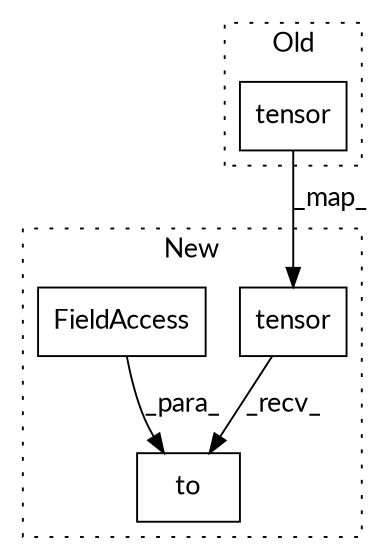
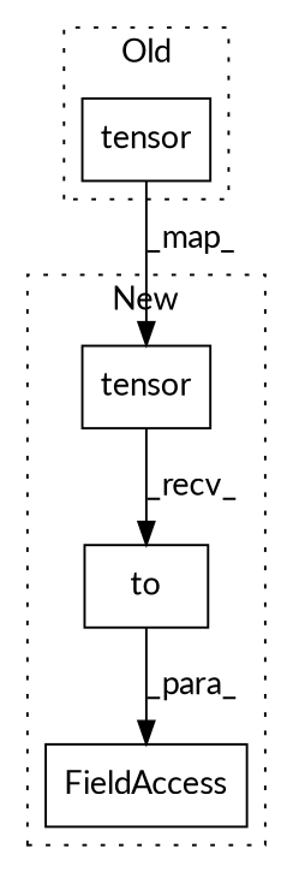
  digraph {
    fontname=Lato
    node [a=32 l="7,1" s="15896,15908" shape=box fontname=Lato]
    edge [fontname=Lato]
    n1 [label=tensor]
    n2 [l="3,1" label=to s="15910,15938"]
    n3 [a=22 l=25 label=FieldAccess s=15913]
    n4 [label=tensor]
    subgraph cluster_1 {
      label=New
      style=dotted
      n1
      n2
      n3
    }
    subgraph cluster_2 {
      label=Old
      style=dotted
      n4
    }
    n1 -> n2 [label=_recv_]
-   n3 -> n2 [label=_para_]
+   n2 -> n3 [label=_para_]
    n4 -> n1 [label=_map_]
  }
